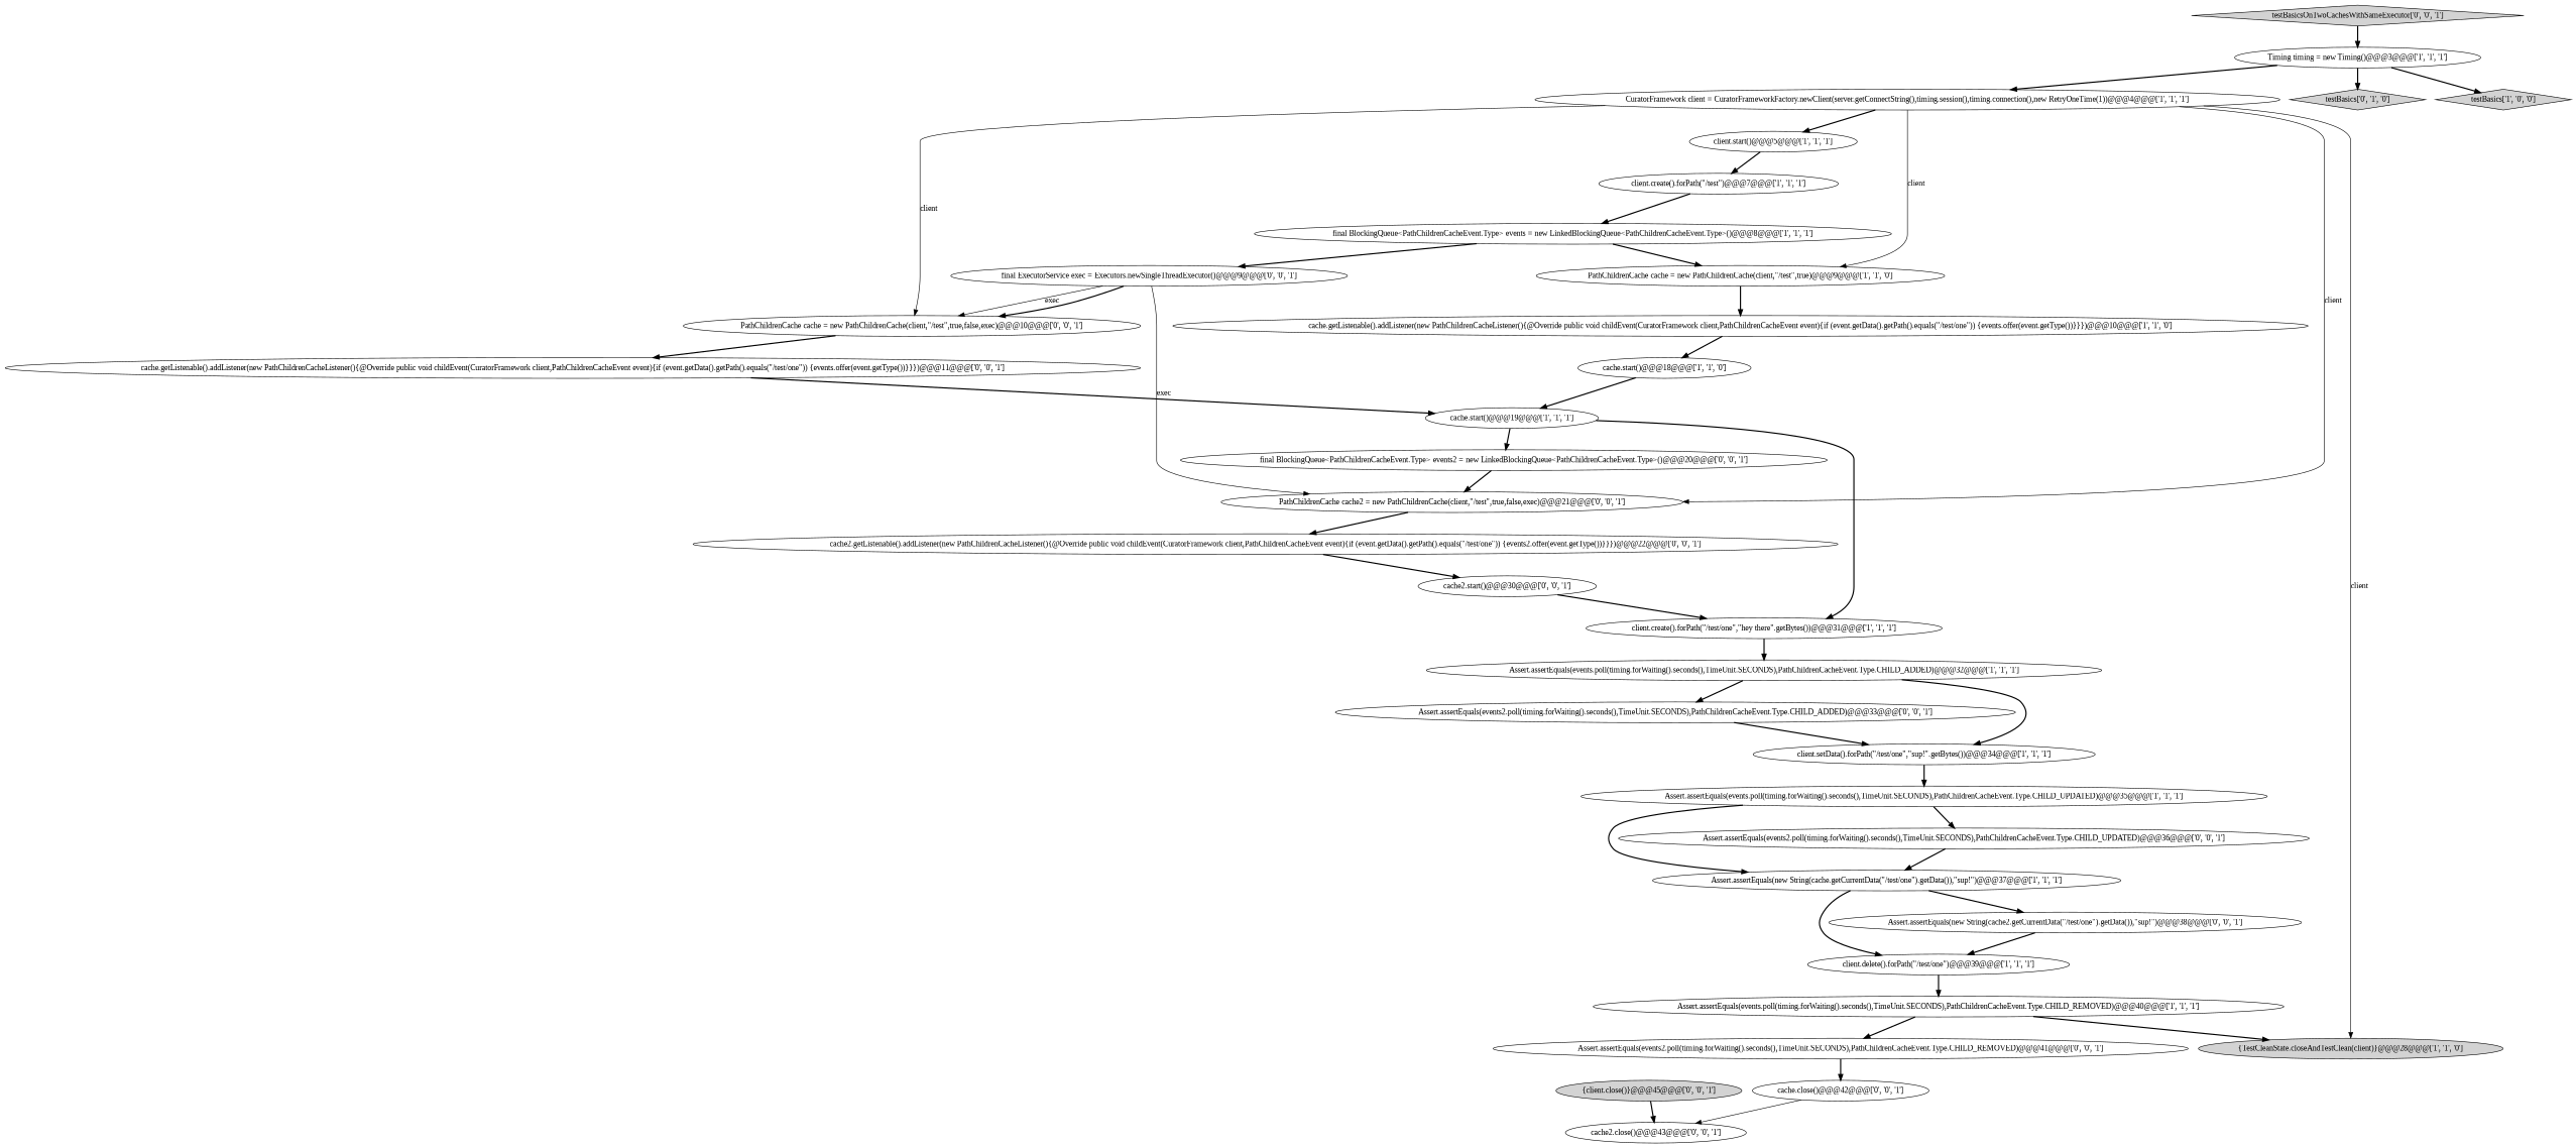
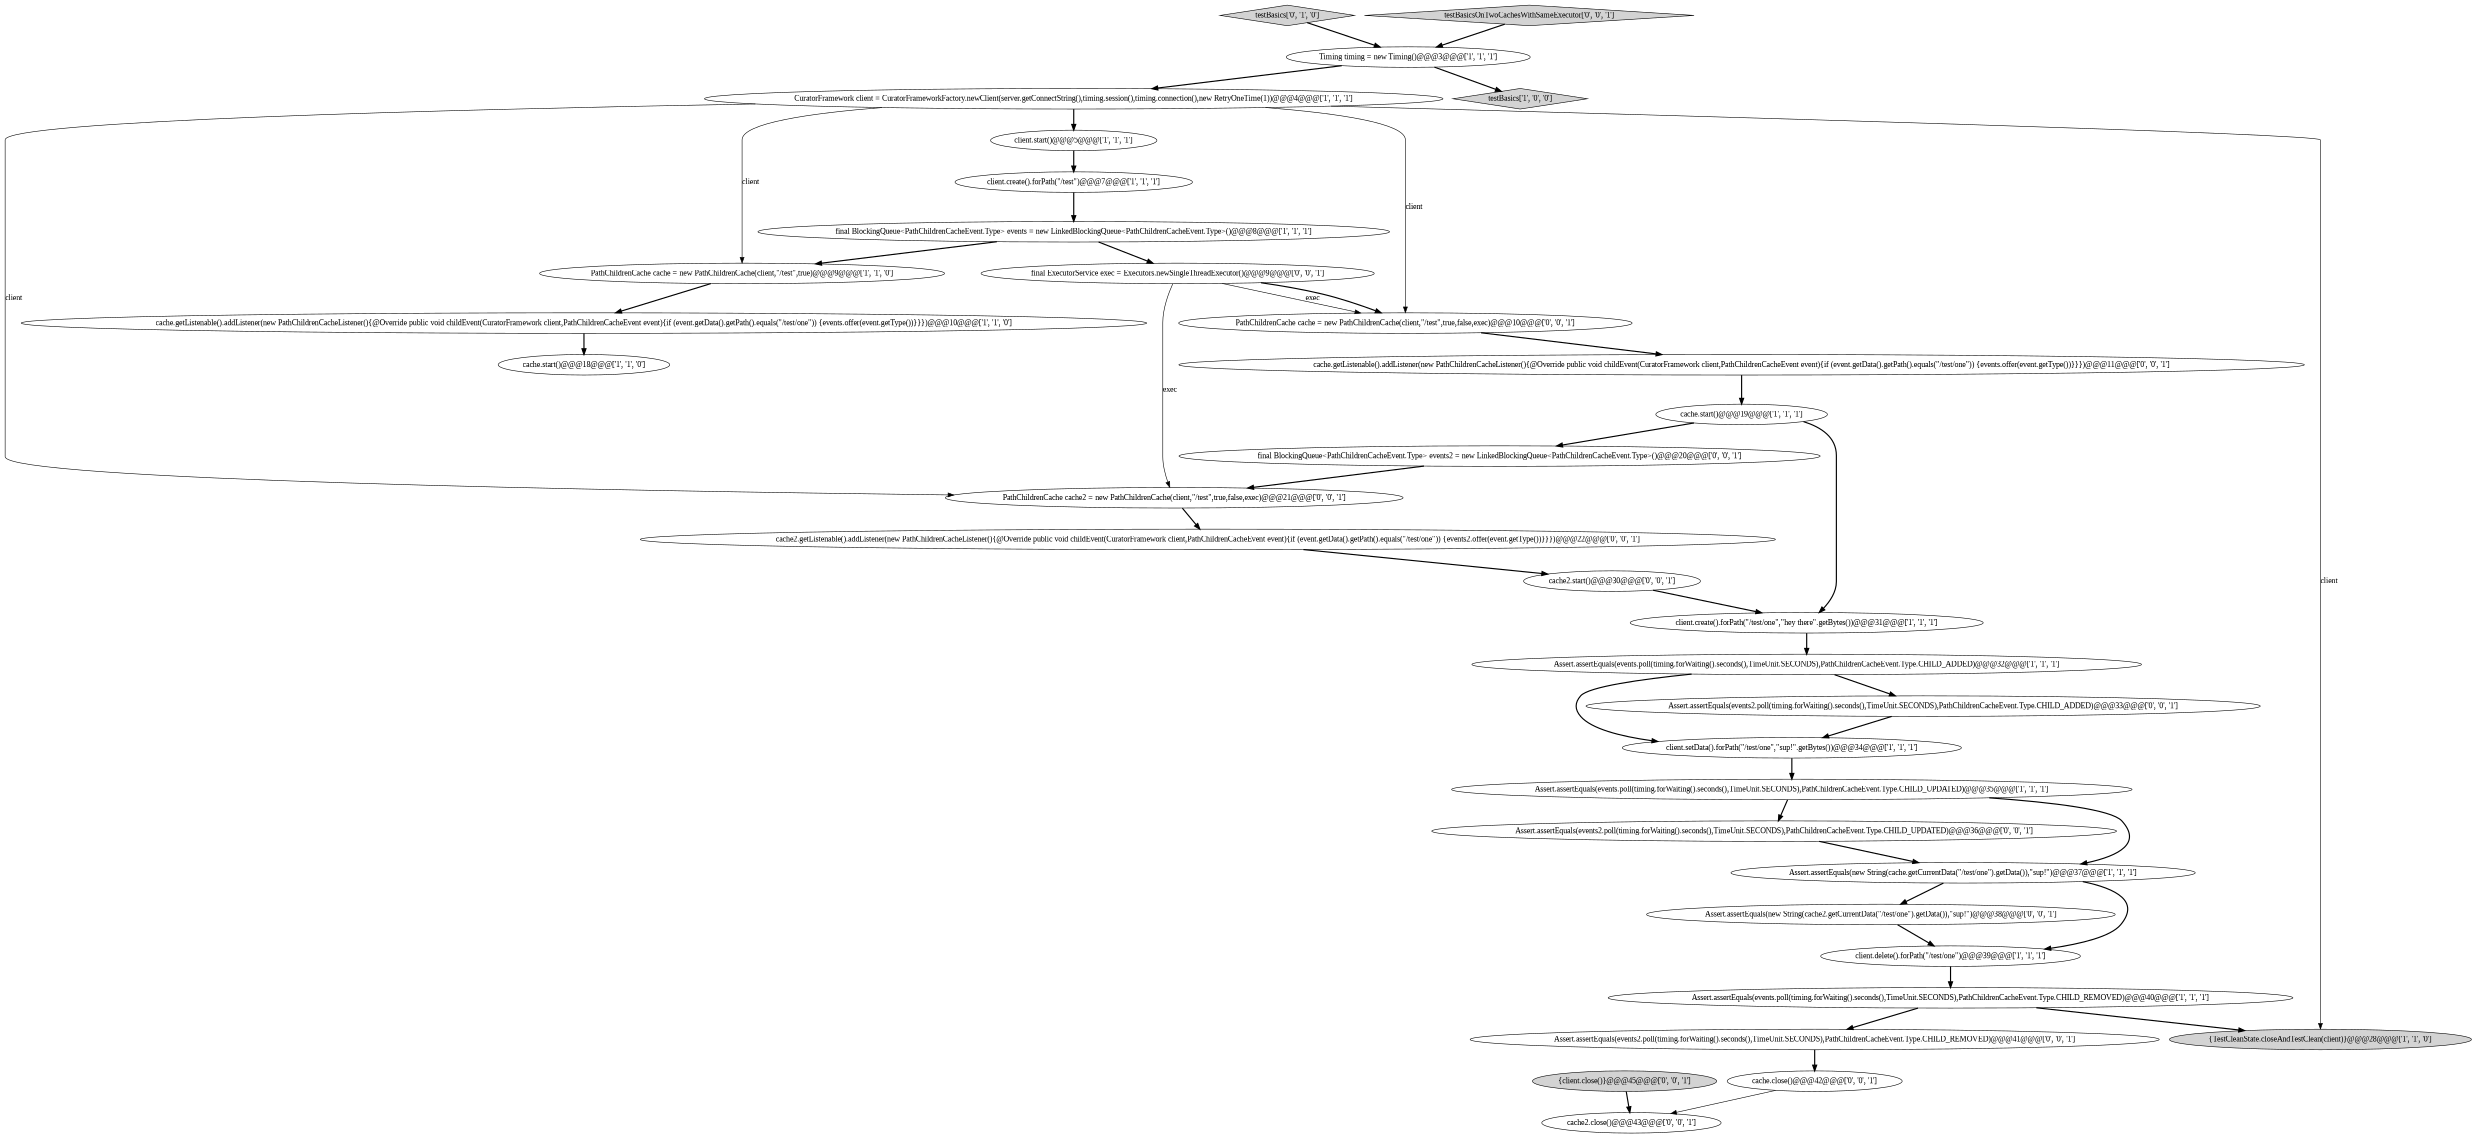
  digraph {
    fontname="Liberation Serif"
    node [fillcolor=white fontname="Liberation Serif" shape=ellipse style=filled]
    edge [fontname="Liberation Serif" style=bold]
    n1 [label="cache2.close()@@@43@@@['0', '0', '1']"]
    n2 [fillcolor=lightgray label="{client.close()}@@@45@@@['0', '0', '1']"]
    n3 [label="cache.close()@@@42@@@['0', '0', '1']"]
    n4 [label="cache.getListenable().addListener(new PathChildrenCacheListener(){@Override public void childEvent(CuratorFramework client,PathChildrenCacheEvent event){if (event.getData().getPath().equals(\"/test/one\")) {events.offer(event.getType())}}})@@@11@@@['0', '0', '1']"]
    n5 [label="cache.start()@@@19@@@['1', '1', '1']"]
    n6 [label="final BlockingQueue<PathChildrenCacheEvent.Type> events2 = new LinkedBlockingQueue<PathChildrenCacheEvent.Type>()@@@20@@@['0', '0', '1']"]
    n7 [label="client.create().forPath(\"/test/one\",\"hey there\".getBytes())@@@31@@@['1', '1', '1']"]
    n8 [label="final BlockingQueue<PathChildrenCacheEvent.Type> events = new LinkedBlockingQueue<PathChildrenCacheEvent.Type>()@@@8@@@['1', '1', '1']"]
    n9 [label="final ExecutorService exec = Executors.newSingleThreadExecutor()@@@9@@@['0', '0', '1']"]
    n10 [label="PathChildrenCache cache = new PathChildrenCache(client,\"/test\",true)@@@9@@@['1', '1', '0']"]
    n11 [label="PathChildrenCache cache2 = new PathChildrenCache(client,\"/test\",true,false,exec)@@@21@@@['0', '0', '1']"]
    n12 [label="PathChildrenCache cache = new PathChildrenCache(client,\"/test\",true,false,exec)@@@10@@@['0', '0', '1']"]
    n13 [label="cache.getListenable().addListener(new PathChildrenCacheListener(){@Override public void childEvent(CuratorFramework client,PathChildrenCacheEvent event){if (event.getData().getPath().equals(\"/test/one\")) {events.offer(event.getType())}}})@@@10@@@['1', '1', '0']"]
    n14 [label="Assert.assertEquals(new String(cache2.getCurrentData(\"/test/one\").getData()),\"sup!\")@@@38@@@['0', '0', '1']"]
    n15 [label="client.delete().forPath(\"/test/one\")@@@39@@@['1', '1', '1']"]
    n16 [label="Assert.assertEquals(events.poll(timing.forWaiting().seconds(),TimeUnit.SECONDS),PathChildrenCacheEvent.Type.CHILD_REMOVED)@@@40@@@['1', '1', '1']"]
    n17 [label="cache2.getListenable().addListener(new PathChildrenCacheListener(){@Override public void childEvent(CuratorFramework client,PathChildrenCacheEvent event){if (event.getData().getPath().equals(\"/test/one\")) {events2.offer(event.getType())}}})@@@22@@@['0', '0', '1']"]
    n18 [label="Assert.assertEquals(events2.poll(timing.forWaiting().seconds(),TimeUnit.SECONDS),PathChildrenCacheEvent.Type.CHILD_REMOVED)@@@41@@@['0', '0', '1']"]
    n19 [fillcolor=lightgray label="{TestCleanState.closeAndTestClean(client)}@@@28@@@['1', '1', '0']"]
    n20 [label="Assert.assertEquals(new String(cache.getCurrentData(\"/test/one\").getData()),\"sup!\")@@@37@@@['1', '1', '1']"]
    n21 [fillcolor=lightgray label="testBasics['0', '1', '0']" shape=diamond]
    n22 [label="Timing timing = new Timing()@@@3@@@['1', '1', '1']"]
    n23 [label="CuratorFramework client = CuratorFrameworkFactory.newClient(server.getConnectString(),timing.session(),timing.connection(),new RetryOneTime(1))@@@4@@@['1', '1', '1']"]
    n24 [fillcolor=lightgray label="testBasics['1', '0', '0']" shape=diamond]
    n25 [label="client.start()@@@5@@@['1', '1', '1']"]
    n26 [label="client.create().forPath(\"/test\")@@@7@@@['1', '1', '1']"]
    n27 [fillcolor=lightgray label="testBasicsOnTwoCachesWithSameExecutor['0', '0', '1']" shape=diamond]
    n28 [label="Assert.assertEquals(events2.poll(timing.forWaiting().seconds(),TimeUnit.SECONDS),PathChildrenCacheEvent.Type.CHILD_UPDATED)@@@36@@@['0', '0', '1']"]
    n29 [label="cache.start()@@@18@@@['1', '1', '0']"]
    n30 [label="Assert.assertEquals(events.poll(timing.forWaiting().seconds(),TimeUnit.SECONDS),PathChildrenCacheEvent.Type.CHILD_ADDED)@@@32@@@['1', '1', '1']"]
    n31 [label="client.setData().forPath(\"/test/one\",\"sup!\".getBytes())@@@34@@@['1', '1', '1']"]
    n32 [label="Assert.assertEquals(events2.poll(timing.forWaiting().seconds(),TimeUnit.SECONDS),PathChildrenCacheEvent.Type.CHILD_ADDED)@@@33@@@['0', '0', '1']"]
    n33 [label="Assert.assertEquals(events.poll(timing.forWaiting().seconds(),TimeUnit.SECONDS),PathChildrenCacheEvent.Type.CHILD_UPDATED)@@@35@@@['1', '1', '1']"]
    n34 [label="cache2.start()@@@30@@@['0', '0', '1']"]
    n2 -> n1
    n3 -> n1 [style=solid]
    n4 -> n5
    n5 -> n6
    n5 -> n7
    n6 -> n11
    n7 -> n30
    n8 -> n9
    n8 -> n10
    n9 -> n11 [label=exec style=solid]
    n9 -> n12 [label=exec style=solid]
    n9 -> n12
    n10 -> n13
    n11 -> n17
    n12 -> n4
    n13 -> n29
    n14 -> n15
    n15 -> n16
    n16 -> n18
    n16 -> n19
    n17 -> n34
    n18 -> n3
    n20 -> n14
    n20 -> n15
-   n22 -> n21
+   n21 -> n22
    n22 -> n23
    n22 -> n24
    n23 -> n10 [label=client style=solid]
    n23 -> n11 [label=client style=solid]
    n23 -> n12 [label=client style=solid]
    n23 -> n19 [label=client style=solid]
    n23 -> n25
    n25 -> n26
    n26 -> n8
    n27 -> n22
    n28 -> n20
-   n29 -> n5
    n30 -> n31
    n30 -> n32
    n31 -> n33
    n32 -> n31
    n33 -> n20
    n33 -> n28
    n34 -> n7
  }
